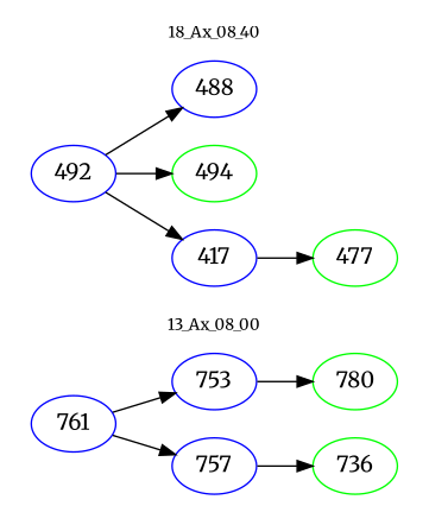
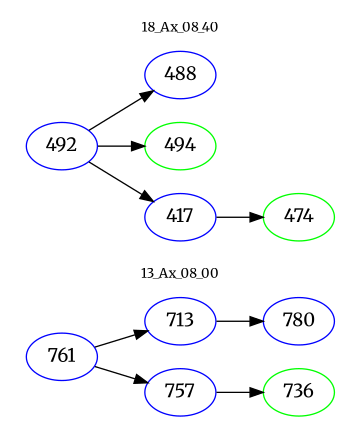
  digraph {
    fontname=Merriweather
    rankdir=LR
    node [color=blue fontname=Merriweather]
    edge [color=black fontname=Merriweather]
    n1 [label=761]
    n2 [label=757]
-   n3 [color=green label=780]
-   n4 [label=753]
+   n3 [label=780]
+   n4 [label=713]
    n5 [color=green label=736]
    n6 [label=492]
    n7 [label=417]
    n8 [color=green label=494]
    n9 [label=488]
-   n10 [color=green label=477]
+   n10 [color=green label=474]
    subgraph cluster_1 {
      color=white
      fontsize=10
      label="13_Ax_08_00"
      n1
      n2
      n3
      n4
      n5
    }
    subgraph cluster_2 {
      color=white
      fontsize=10
      label="18_Ax_08_40"
      n6
      n7
      n8
      n9
      n10
    }
    n1 -> n2
    n1 -> n4
    n2 -> n5
    n4 -> n3
    n6 -> n7
    n6 -> n8
    n6 -> n9
    n7 -> n10
  }
